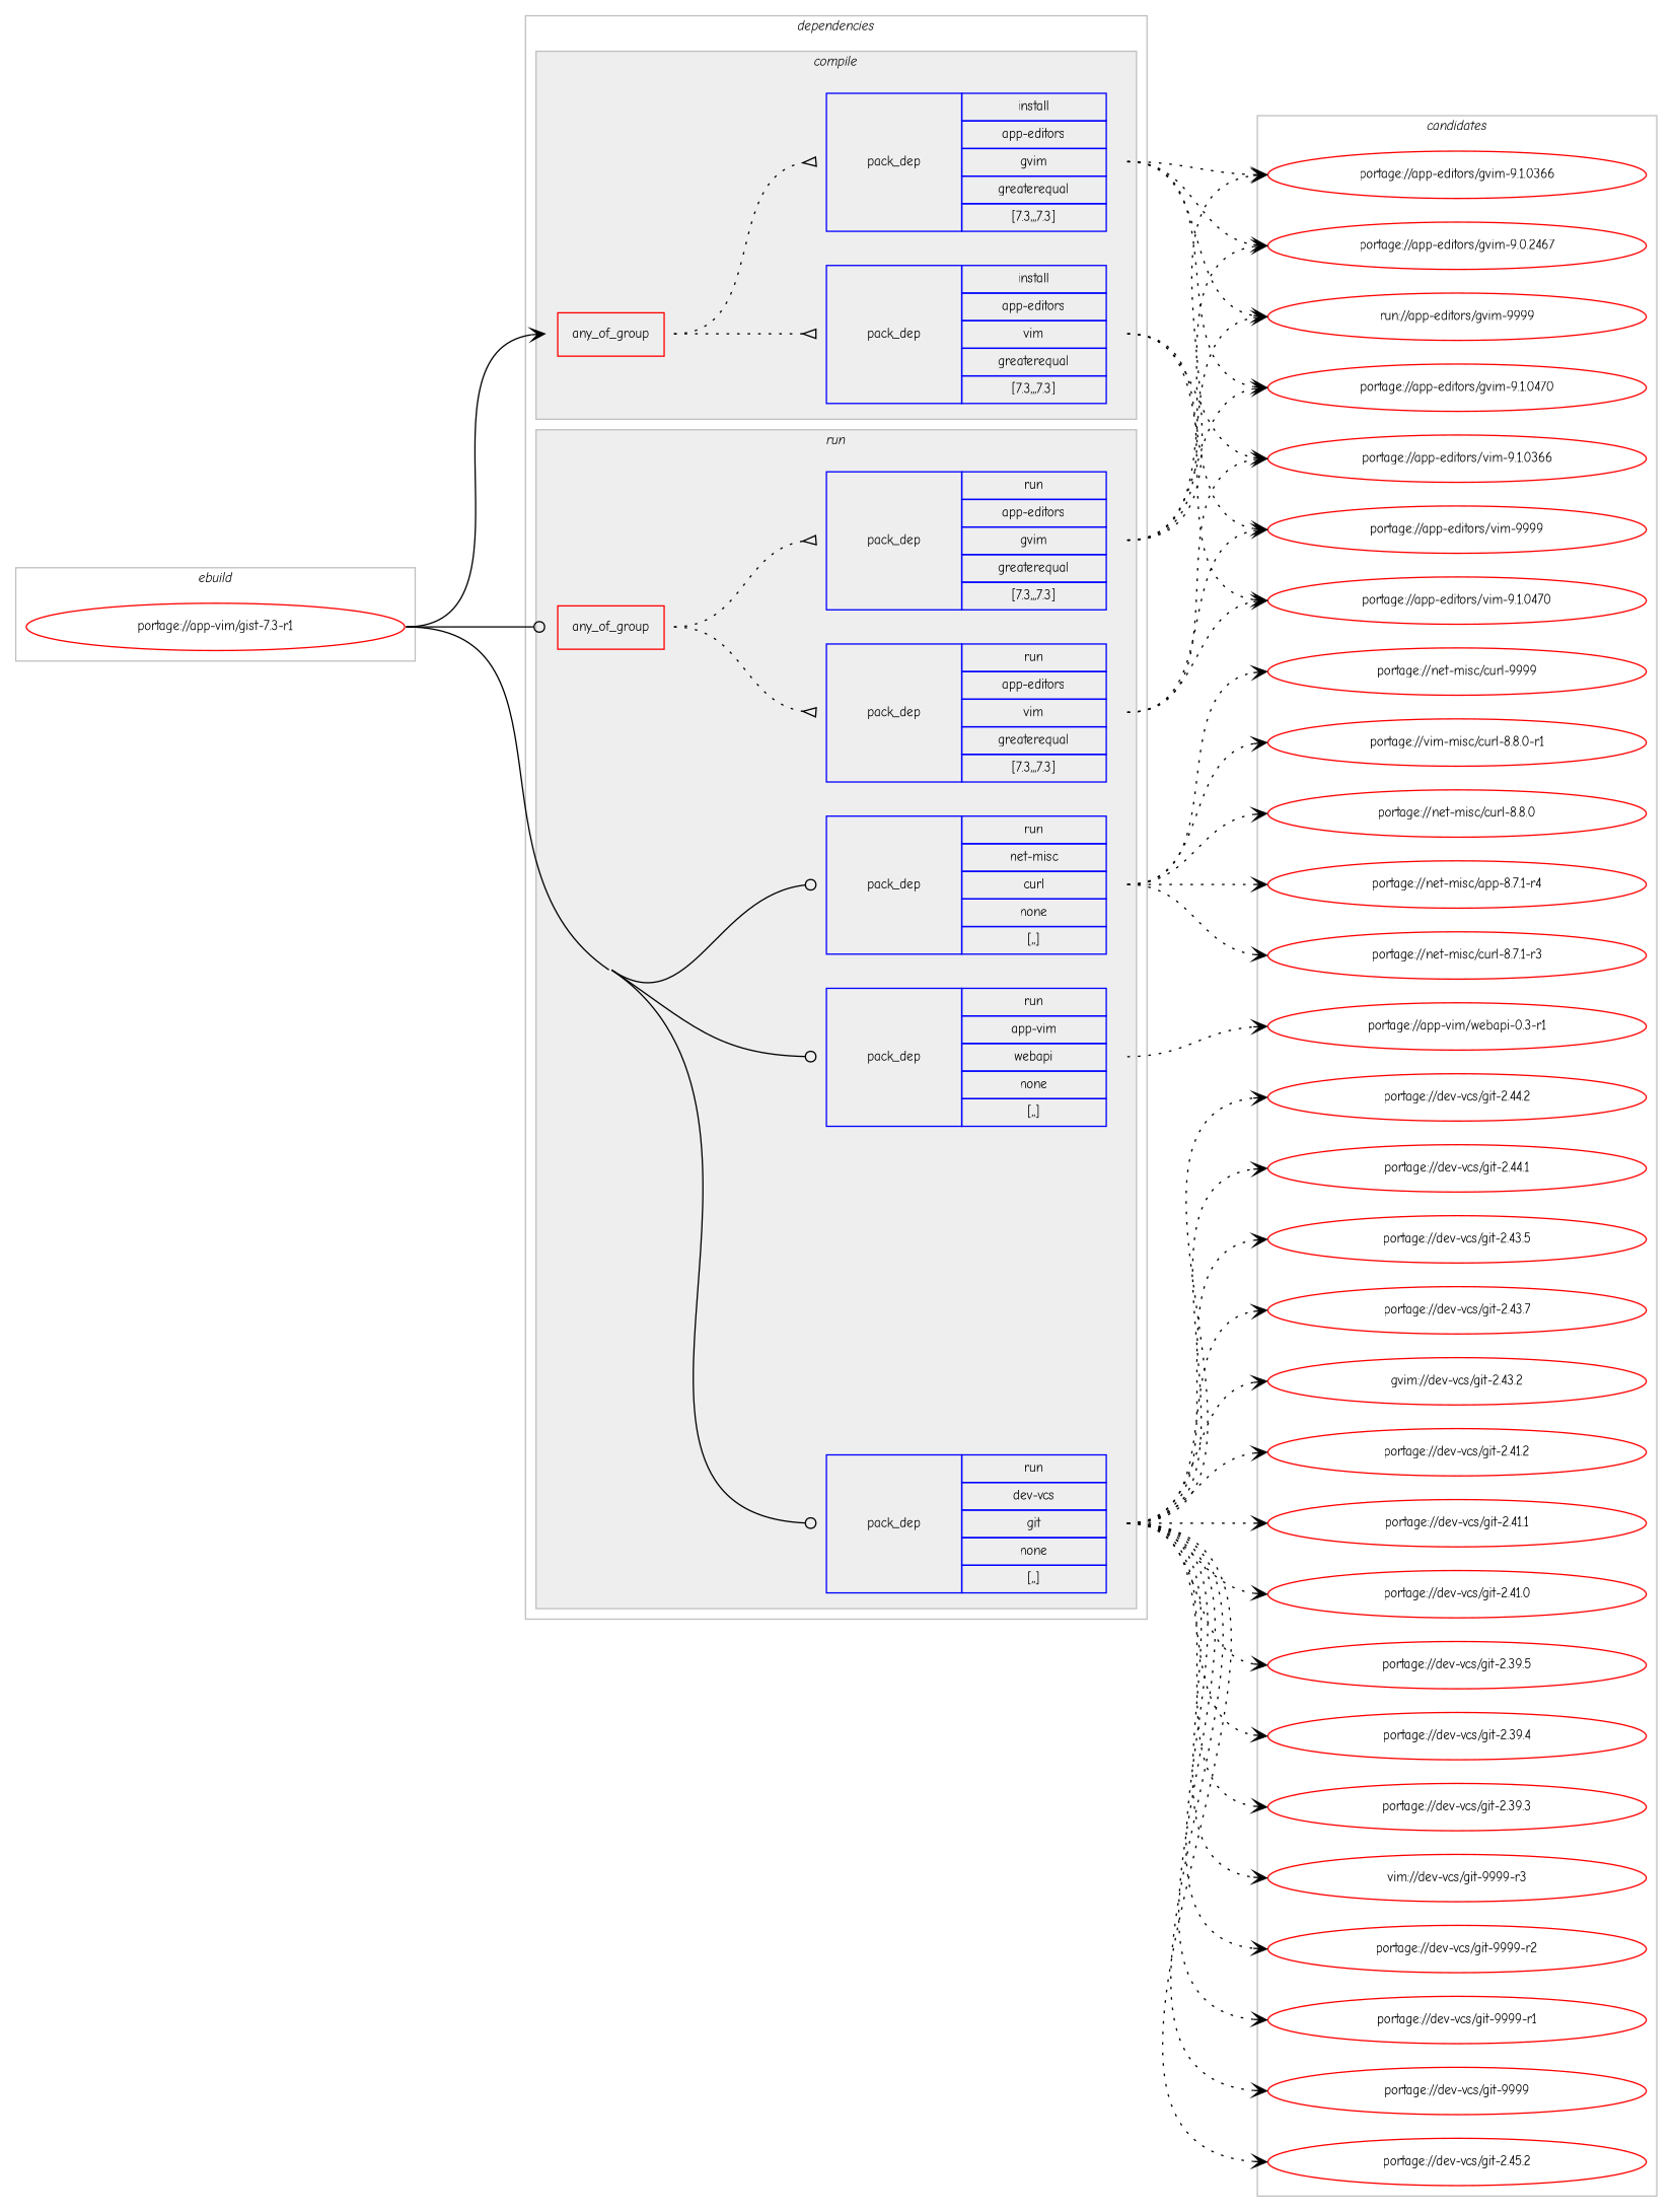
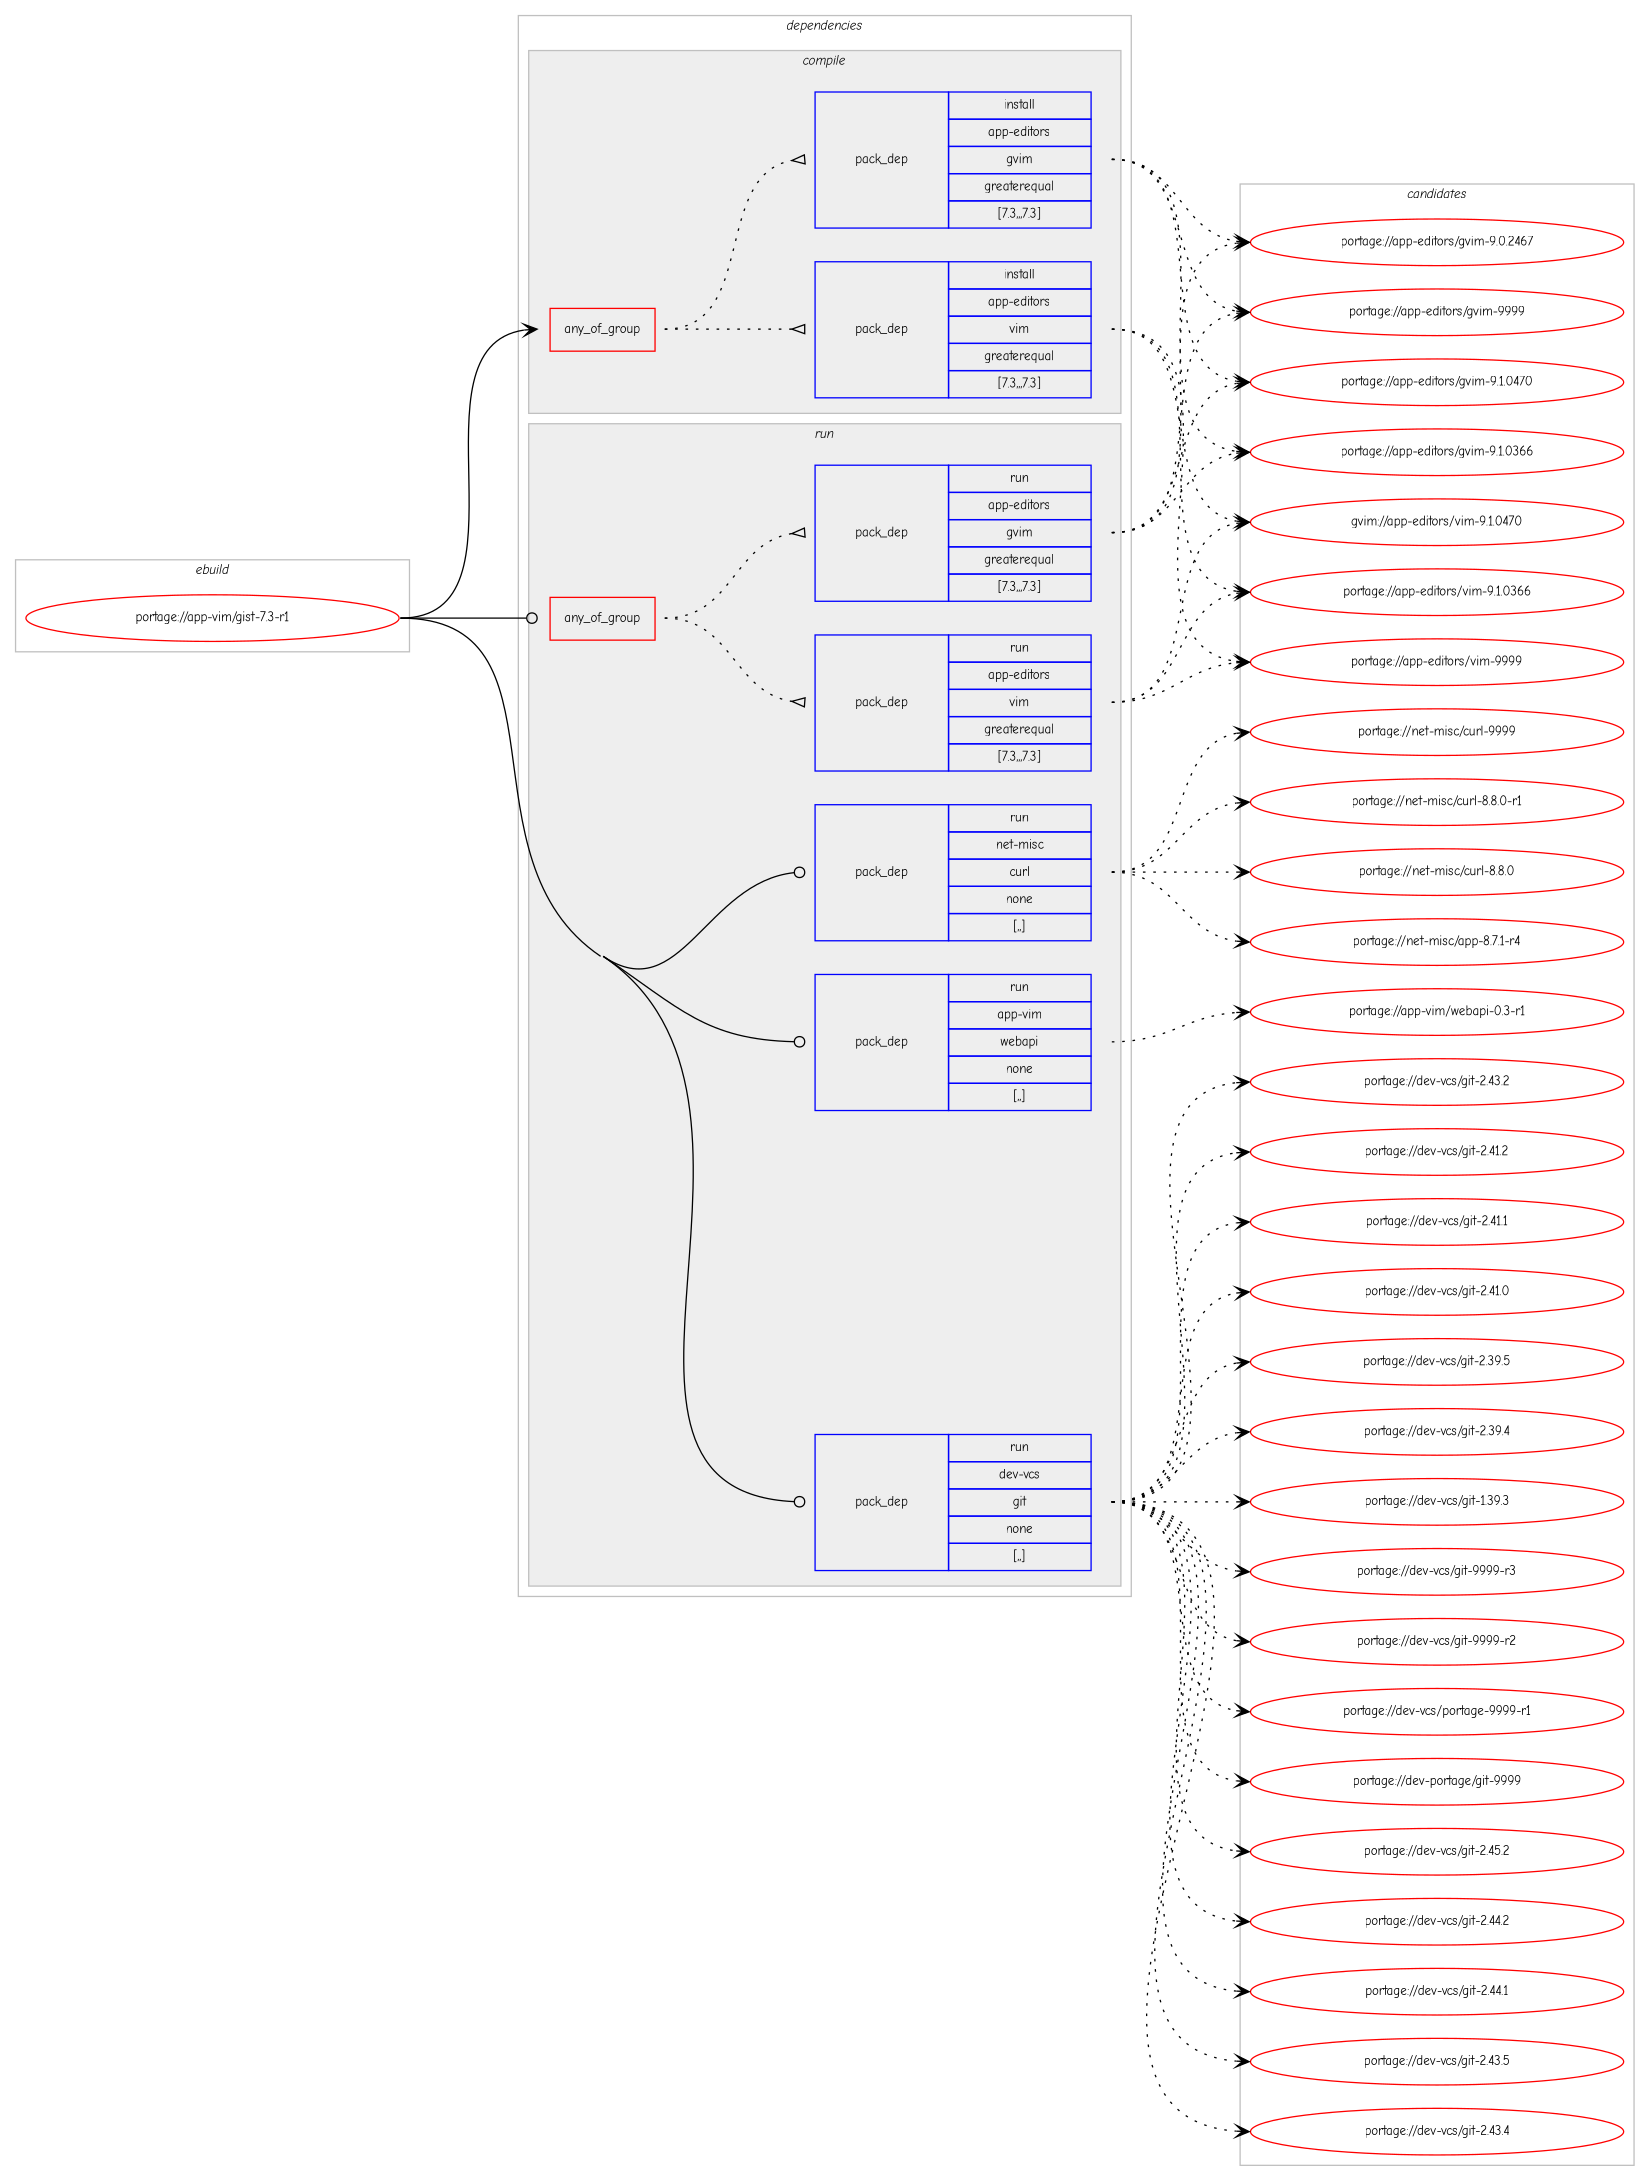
  digraph {
    compound=true
    concentrate=true
    fontname="Comic Neue"
    fontsize=10
    newrank=true
    rankdir=LR
    ranksep=1.5
    node [color=red fontname="Comic Neue" fontsize=10]
    edge [arrowhead=vee fontname="Comic Neue" headport=w style=dotted tailport=e weight=100]
    n1 [label="portage://app-vim/gist-7.3-r1" width=4]
    n2 [color=blue label=<<TABLE BORDER="0" CELLBORDER="1" CELLSPACING="0" CELLPADDING="4" WIDTH="220"><TR><TD ROWSPAN="6" CELLPADDING="30">pack_dep</TD></TR><TR><TD WIDTH="110">install</TD></TR><TR><TD>app-editors</TD></TR><TR><TD>vim</TD></TR><TR><TD>greaterequal</TD></TR><TR><TD>[7.3,,,7.3]</TD></TR></TABLE>> shape=none]
    n3 [color=blue label=<<TABLE BORDER="0" CELLBORDER="1" CELLSPACING="0" CELLPADDING="4" WIDTH="220"><TR><TD ROWSPAN="6" CELLPADDING="30">pack_dep</TD></TR><TR><TD WIDTH="110">install</TD></TR><TR><TD>app-editors</TD></TR><TR><TD>gvim</TD></TR><TR><TD>greaterequal</TD></TR><TR><TD>[7.3,,,7.3]</TD></TR></TABLE>> shape=none]
    n4 [label=<<TABLE BORDER="0" CELLBORDER="1" CELLSPACING="0" CELLPADDING="4"><TR><TD CELLPADDING="10">any_of_group</TD></TR></TABLE>> shape=none]
    n5 [color=blue label=<<TABLE BORDER="0" CELLBORDER="1" CELLSPACING="0" CELLPADDING="4" WIDTH="220"><TR><TD ROWSPAN="6" CELLPADDING="30">pack_dep</TD></TR><TR><TD WIDTH="110">run</TD></TR><TR><TD>app-editors</TD></TR><TR><TD>vim</TD></TR><TR><TD>greaterequal</TD></TR><TR><TD>[7.3,,,7.3]</TD></TR></TABLE>> shape=none]
    n6 [color=blue label=<<TABLE BORDER="0" CELLBORDER="1" CELLSPACING="0" CELLPADDING="4" WIDTH="220"><TR><TD ROWSPAN="6" CELLPADDING="30">pack_dep</TD></TR><TR><TD WIDTH="110">run</TD></TR><TR><TD>app-editors</TD></TR><TR><TD>gvim</TD></TR><TR><TD>greaterequal</TD></TR><TR><TD>[7.3,,,7.3]</TD></TR></TABLE>> shape=none]
    n7 [label=<<TABLE BORDER="0" CELLBORDER="1" CELLSPACING="0" CELLPADDING="4"><TR><TD CELLPADDING="10">any_of_group</TD></TR></TABLE>> shape=none]
    n8 [color=blue label=<<TABLE BORDER="0" CELLBORDER="1" CELLSPACING="0" CELLPADDING="4" WIDTH="220"><TR><TD ROWSPAN="6" CELLPADDING="30">pack_dep</TD></TR><TR><TD WIDTH="110">run</TD></TR><TR><TD>app-vim</TD></TR><TR><TD>webapi</TD></TR><TR><TD>none</TD></TR><TR><TD>[,,]</TD></TR></TABLE>> shape=none]
    n9 [color=blue label=<<TABLE BORDER="0" CELLBORDER="1" CELLSPACING="0" CELLPADDING="4" WIDTH="220"><TR><TD ROWSPAN="6" CELLPADDING="30">pack_dep</TD></TR><TR><TD WIDTH="110">run</TD></TR><TR><TD>dev-vcs</TD></TR><TR><TD>git</TD></TR><TR><TD>none</TD></TR><TR><TD>[,,]</TD></TR></TABLE>> shape=none]
    n10 [color=blue label=<<TABLE BORDER="0" CELLBORDER="1" CELLSPACING="0" CELLPADDING="4" WIDTH="220"><TR><TD ROWSPAN="6" CELLPADDING="30">pack_dep</TD></TR><TR><TD WIDTH="110">run</TD></TR><TR><TD>net-misc</TD></TR><TR><TD>curl</TD></TR><TR><TD>none</TD></TR><TR><TD>[,,]</TD></TR></TABLE>> shape=none]
    n11 [label="portage://app-editors/vim-9999" width=4]
-   n12 [label="portage://app-editors/vim-9.1.0470" width=4]
+   n12 [label="gvim://app-editors/vim-9.1.0470" width=4]
    n13 [label="portage://app-editors/vim-9.1.0366" width=4]
-   n14 [label="run://app-editors/gvim-9999" width=4]
+   n14 [label="portage://app-editors/gvim-9999" width=4]
    n15 [label="portage://app-editors/gvim-9.1.0470" width=4]
    n16 [label="portage://app-editors/gvim-9.1.0366" width=4]
    n17 [label="portage://app-editors/gvim-9.0.2467" width=4]
    n18 [label="portage://app-vim/webapi-0.3-r1" width=4]
-   n19 [label="vim://dev-vcs/git-9999-r3" width=4]
+   n19 [label="portage://dev-vcs/git-9999-r3" width=4]
    n20 [label="portage://dev-vcs/git-9999-r2" width=4]
-   n21 [label="portage://dev-vcs/git-9999-r1" width=4]
-   n22 [label="portage://dev-vcs/git-9999" width=4]
+   n21 [label="portage://dev-vcs/portage-9999-r1" width=4]
+   n22 [label="portage://dev-portage/git-9999" width=4]
    n23 [label="portage://dev-vcs/git-2.45.2" width=4]
    n24 [label="portage://dev-vcs/git-2.44.2" width=4]
    n25 [label="portage://dev-vcs/git-2.44.1" width=4]
    n26 [label="portage://dev-vcs/git-2.43.5" width=4]
-   n27 [label="portage://dev-vcs/git-2.43.7" width=4]
-   n28 [label="gvim://dev-vcs/git-2.43.2" width=4]
+   n27 [label="portage://dev-vcs/git-2.43.4" width=4]
+   n28 [label="portage://dev-vcs/git-2.43.2" width=4]
    n29 [label="portage://dev-vcs/git-2.41.2" width=4]
    n30 [label="portage://dev-vcs/git-2.41.1" width=4]
    n31 [label="portage://dev-vcs/git-2.41.0" width=4]
    n32 [label="portage://dev-vcs/git-2.39.5" width=4]
    n33 [label="portage://dev-vcs/git-2.39.4" width=4]
-   n34 [label="portage://dev-vcs/git-2.39.3" width=4]
+   n34 [label="portage://dev-vcs/git-1.39.3" width=4]
    n35 [label="portage://net-misc/curl-9999" width=4]
-   n36 [label="portage://vim-misc/curl-8.8.0-r1" width=4]
+   n36 [label="portage://net-misc/curl-8.8.0-r1" width=4]
    n37 [label="portage://net-misc/curl-8.8.0" width=4]
    n38 [label="portage://net-misc/app-8.7.1-r4" width=4]
-   n39 [label="portage://net-misc/curl-8.7.1-r3" width=4]
    subgraph cluster_1 {
      color=gray
      label=<<i>ebuild</i>>
      n1
    }
    subgraph cluster_2 {
      color=gray
      label=<<i>dependencies</i>>
      subgraph cluster_3 {
        color=gray
        fillcolor="#eeeeee"
        label=<<i>compile</i>>
        style=filled
        subgraph sub_4 {
          color=gray
          fillcolor="#eeeeee"
          label=<<i>compile</i>>
          style=filled
          n4
          subgraph sub_5 {
            color=gray
            fillcolor="#eeeeee"
            label=<<i>compile</i>>
            style=filled
            n2
          }
          subgraph sub_6 {
            color=gray
            fillcolor="#eeeeee"
            label=<<i>compile</i>>
            style=filled
            n3
          }
        }
      }
      subgraph cluster_7 {
        color=gray
        fillcolor="#eeeeee"
        label=<<i>compile and run</i>>
        style=filled
      }
      subgraph cluster_8 {
        color=gray
        fillcolor="#eeeeee"
        label=<<i>run</i>>
        style=filled
        subgraph sub_9 {
          color=gray
          fillcolor="#eeeeee"
          label=<<i>run</i>>
          style=filled
          n7
          subgraph sub_10 {
            color=gray
            fillcolor="#eeeeee"
            label=<<i>run</i>>
            style=filled
            n5
          }
          subgraph sub_11 {
            color=gray
            fillcolor="#eeeeee"
            label=<<i>run</i>>
            style=filled
            n6
          }
        }
        subgraph sub_12 {
          color=gray
          fillcolor="#eeeeee"
          label=<<i>run</i>>
          style=filled
          n8
        }
        subgraph sub_13 {
          color=gray
          fillcolor="#eeeeee"
          label=<<i>run</i>>
          style=filled
          n9
        }
        subgraph sub_14 {
          color=gray
          fillcolor="#eeeeee"
          label=<<i>run</i>>
          style=filled
          n10
        }
      }
    }
    subgraph cluster_15 {
      color=gray
      label=<<i>candidates</i>>
      rank=same
      subgraph sub_16 {
        color=black
        label=<<i>candidates</i>>
        nodesep=1
        rank=same
        n11
        n12
        n13
      }
      subgraph sub_17 {
        color=black
        label=<<i>candidates</i>>
        nodesep=1
        rank=same
        n14
        n15
        n16
        n17
      }
      subgraph sub_18 {
        color=black
        label=<<i>candidates</i>>
        nodesep=1
        rank=same
        n11
        n12
        n13
      }
      subgraph sub_19 {
        color=black
        label=<<i>candidates</i>>
        nodesep=1
        rank=same
        n14
        n15
        n16
        n17
      }
      subgraph sub_20 {
        color=black
        label=<<i>candidates</i>>
        nodesep=1
        rank=same
        n18
      }
      subgraph sub_21 {
        color=black
        label=<<i>candidates</i>>
        nodesep=1
        rank=same
        n19
        n20
        n21
        n22
        n23
        n24
        n25
        n26
        n27
        n28
        n29
        n30
        n31
        n32
        n33
        n34
      }
      subgraph sub_22 {
        color=black
        label=<<i>candidates</i>>
        nodesep=1
        rank=same
        n35
        n36
        n37
        n38
-       n39
      }
    }
    n1 -> n4 [style=solid weight=20]
    n1 -> n7 [arrowhead=odot style=solid weight=20]
    n1 -> n8 [arrowhead=odot style=solid weight=20]
    n1 -> n9 [arrowhead=odot style=solid weight=20]
    n1 -> n10 [arrowhead=odot style=solid weight=20]
    n2 -> n11
    n2 -> n12
    n2 -> n13
    n3 -> n14
    n3 -> n15
    n3 -> n16
    n3 -> n17
    n4 -> n2 [arrowhead=oinv weight=20]
    n4 -> n3 [arrowhead=oinv weight=20]
    n5 -> n11
    n5 -> n12
    n5 -> n13
    n6 -> n14
    n6 -> n15
    n6 -> n16
    n6 -> n17
    n7 -> n5 [arrowhead=oinv weight=20]
    n7 -> n6 [arrowhead=oinv weight=20]
    n8 -> n18
    n9 -> n19
    n9 -> n20
    n9 -> n21
    n9 -> n22
    n9 -> n23
    n9 -> n24
    n9 -> n25
    n9 -> n26
    n9 -> n27
    n9 -> n28
    n9 -> n29
    n9 -> n30
    n9 -> n31
    n9 -> n32
    n9 -> n33
    n9 -> n34
    n10 -> n35
    n10 -> n36
    n10 -> n37
    n10 -> n38
-   n10 -> n39
  }
